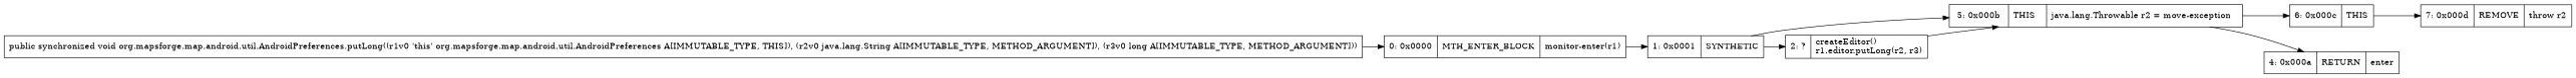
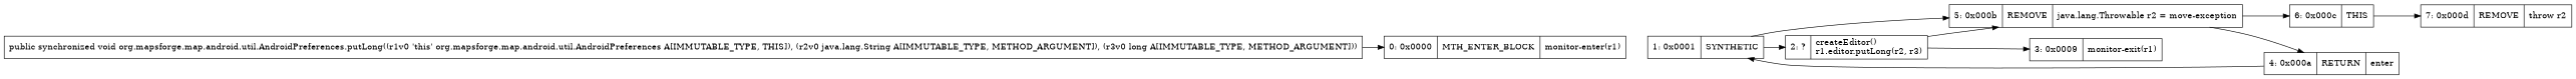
  digraph {
    rankdir=LR
    node [shape=record]
    n1 [label="{0\:\ 0x0000|MTH_ENTER_BLOCK\l|monitor\-enter(r1)\l}"]
    n2 [label="{1\:\ 0x0001|SYNTHETIC\l}"]
    n3 [label="{2\:\ ?|createEditor()\lr1.editor.putLong(r2, r3)\l}"]
-   n4 [label="{5\:\ 0x000b|THIS\l|java.lang.Throwable r2 = move\-exception\l}"]
+   n4 [label="{5\:\ 0x000b|REMOVE\l|java.lang.Throwable r2 = move\-exception\l}"]
+   n5 [label="{3\:\ 0x0009|monitor\-exit(r1)\l}"]
    n6 [label="{4\:\ 0x000a|RETURN\l|enter\l}"]
    n7 [label="{6\:\ 0x000c|THIS\l}"]
    n8 [label="{7\:\ 0x000d|REMOVE\l|throw r2\l}"]
    n9 [label="{public synchronized void org.mapsforge.map.android.util.AndroidPreferences.putLong((r1v0 'this' org.mapsforge.map.android.util.AndroidPreferences A[IMMUTABLE_TYPE, THIS]), (r2v0 java.lang.String A[IMMUTABLE_TYPE, METHOD_ARGUMENT]), (r3v0 long A[IMMUTABLE_TYPE, METHOD_ARGUMENT])) }"]
-   n1 -> n2
+   n6 -> n2
    n2 -> n3
    n2 -> n4
    n3 -> n4
+   n3 -> n5
    n4 -> n6
    n4 -> n7
    n7 -> n8
    n9 -> n1
  }
